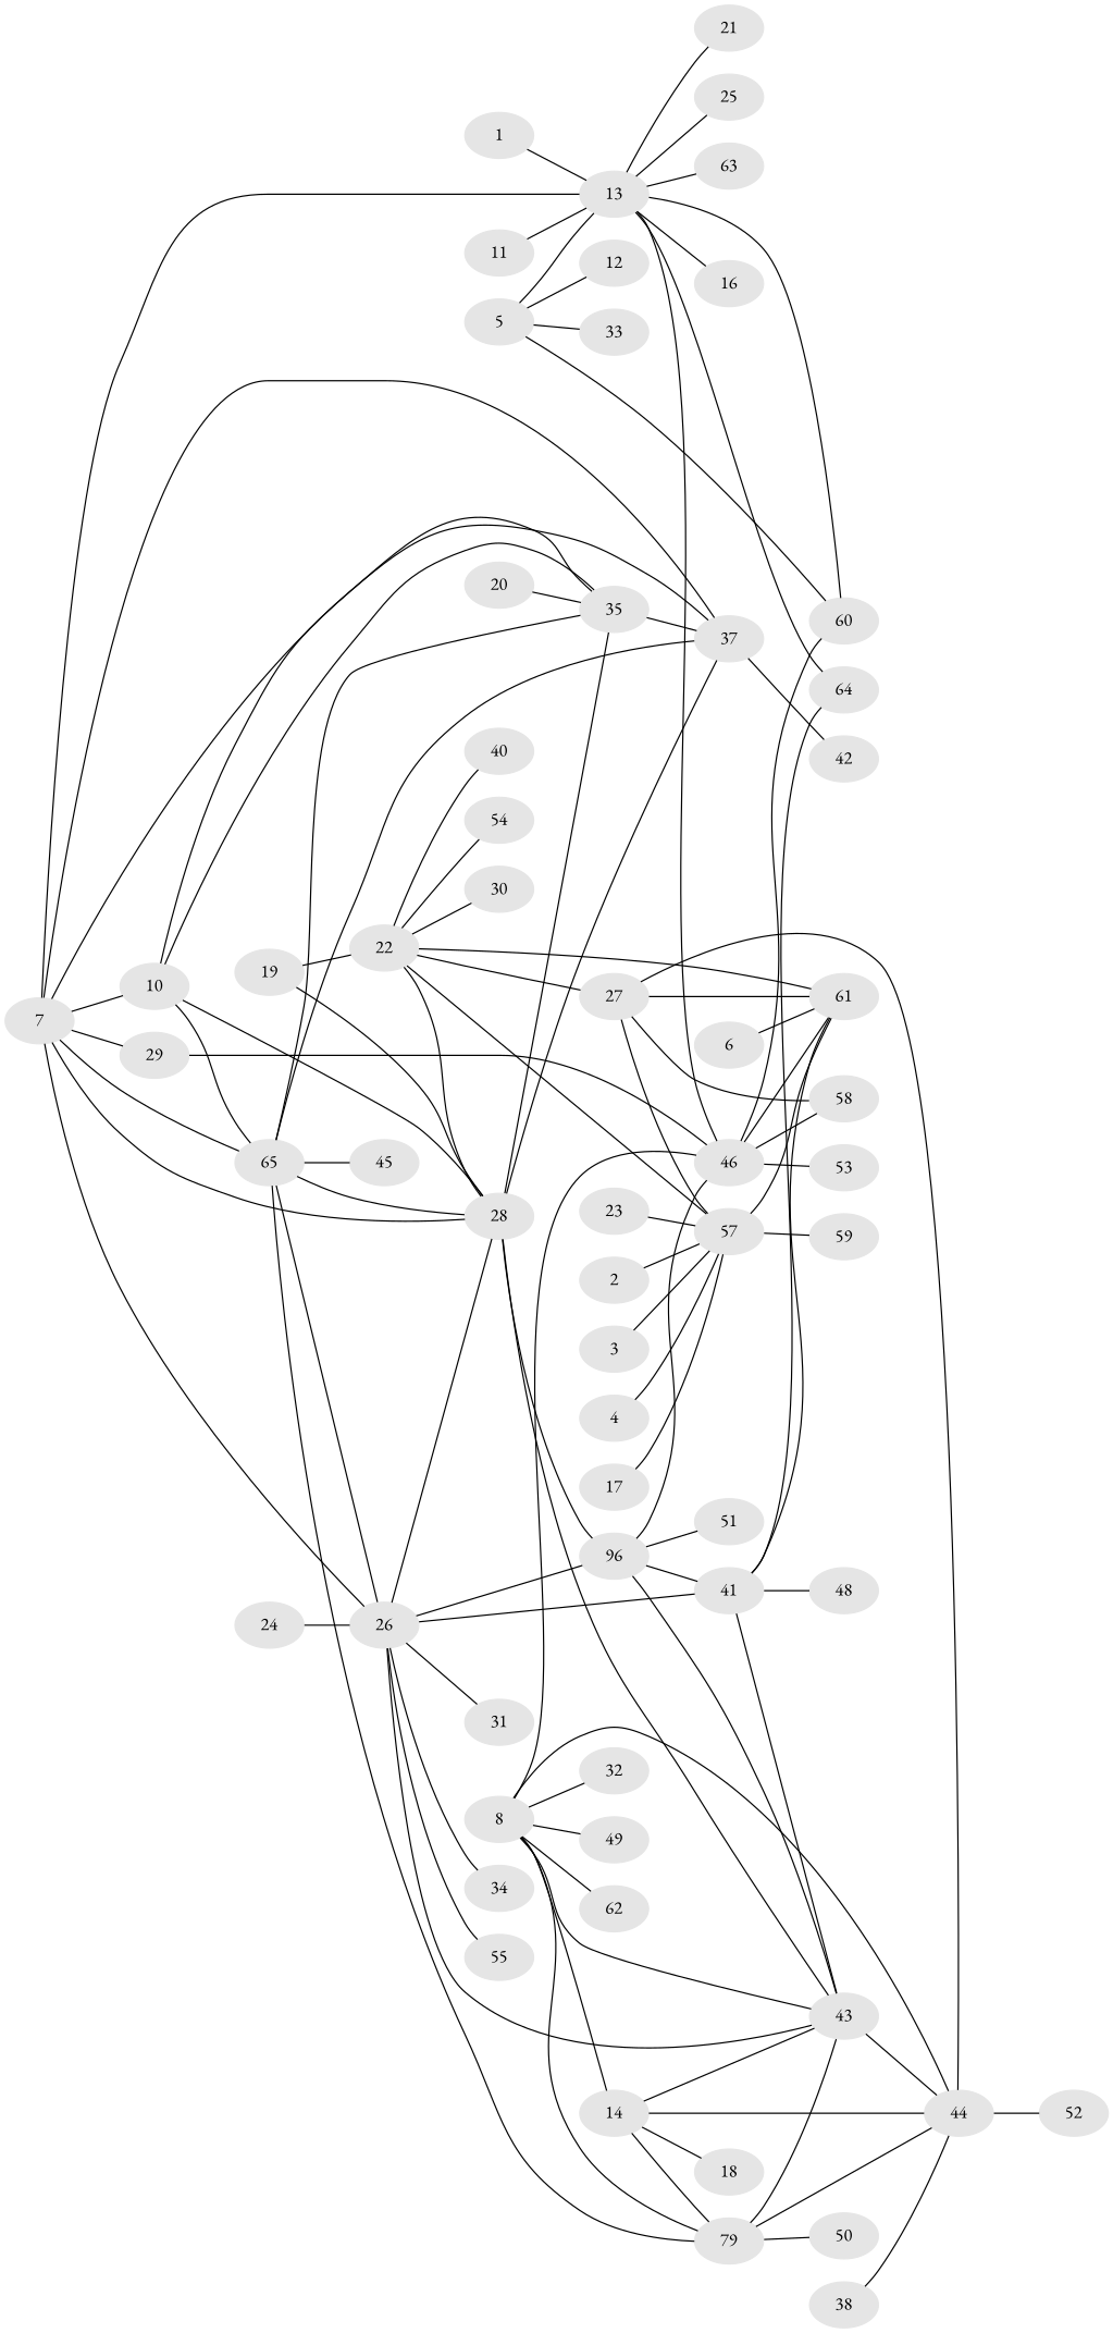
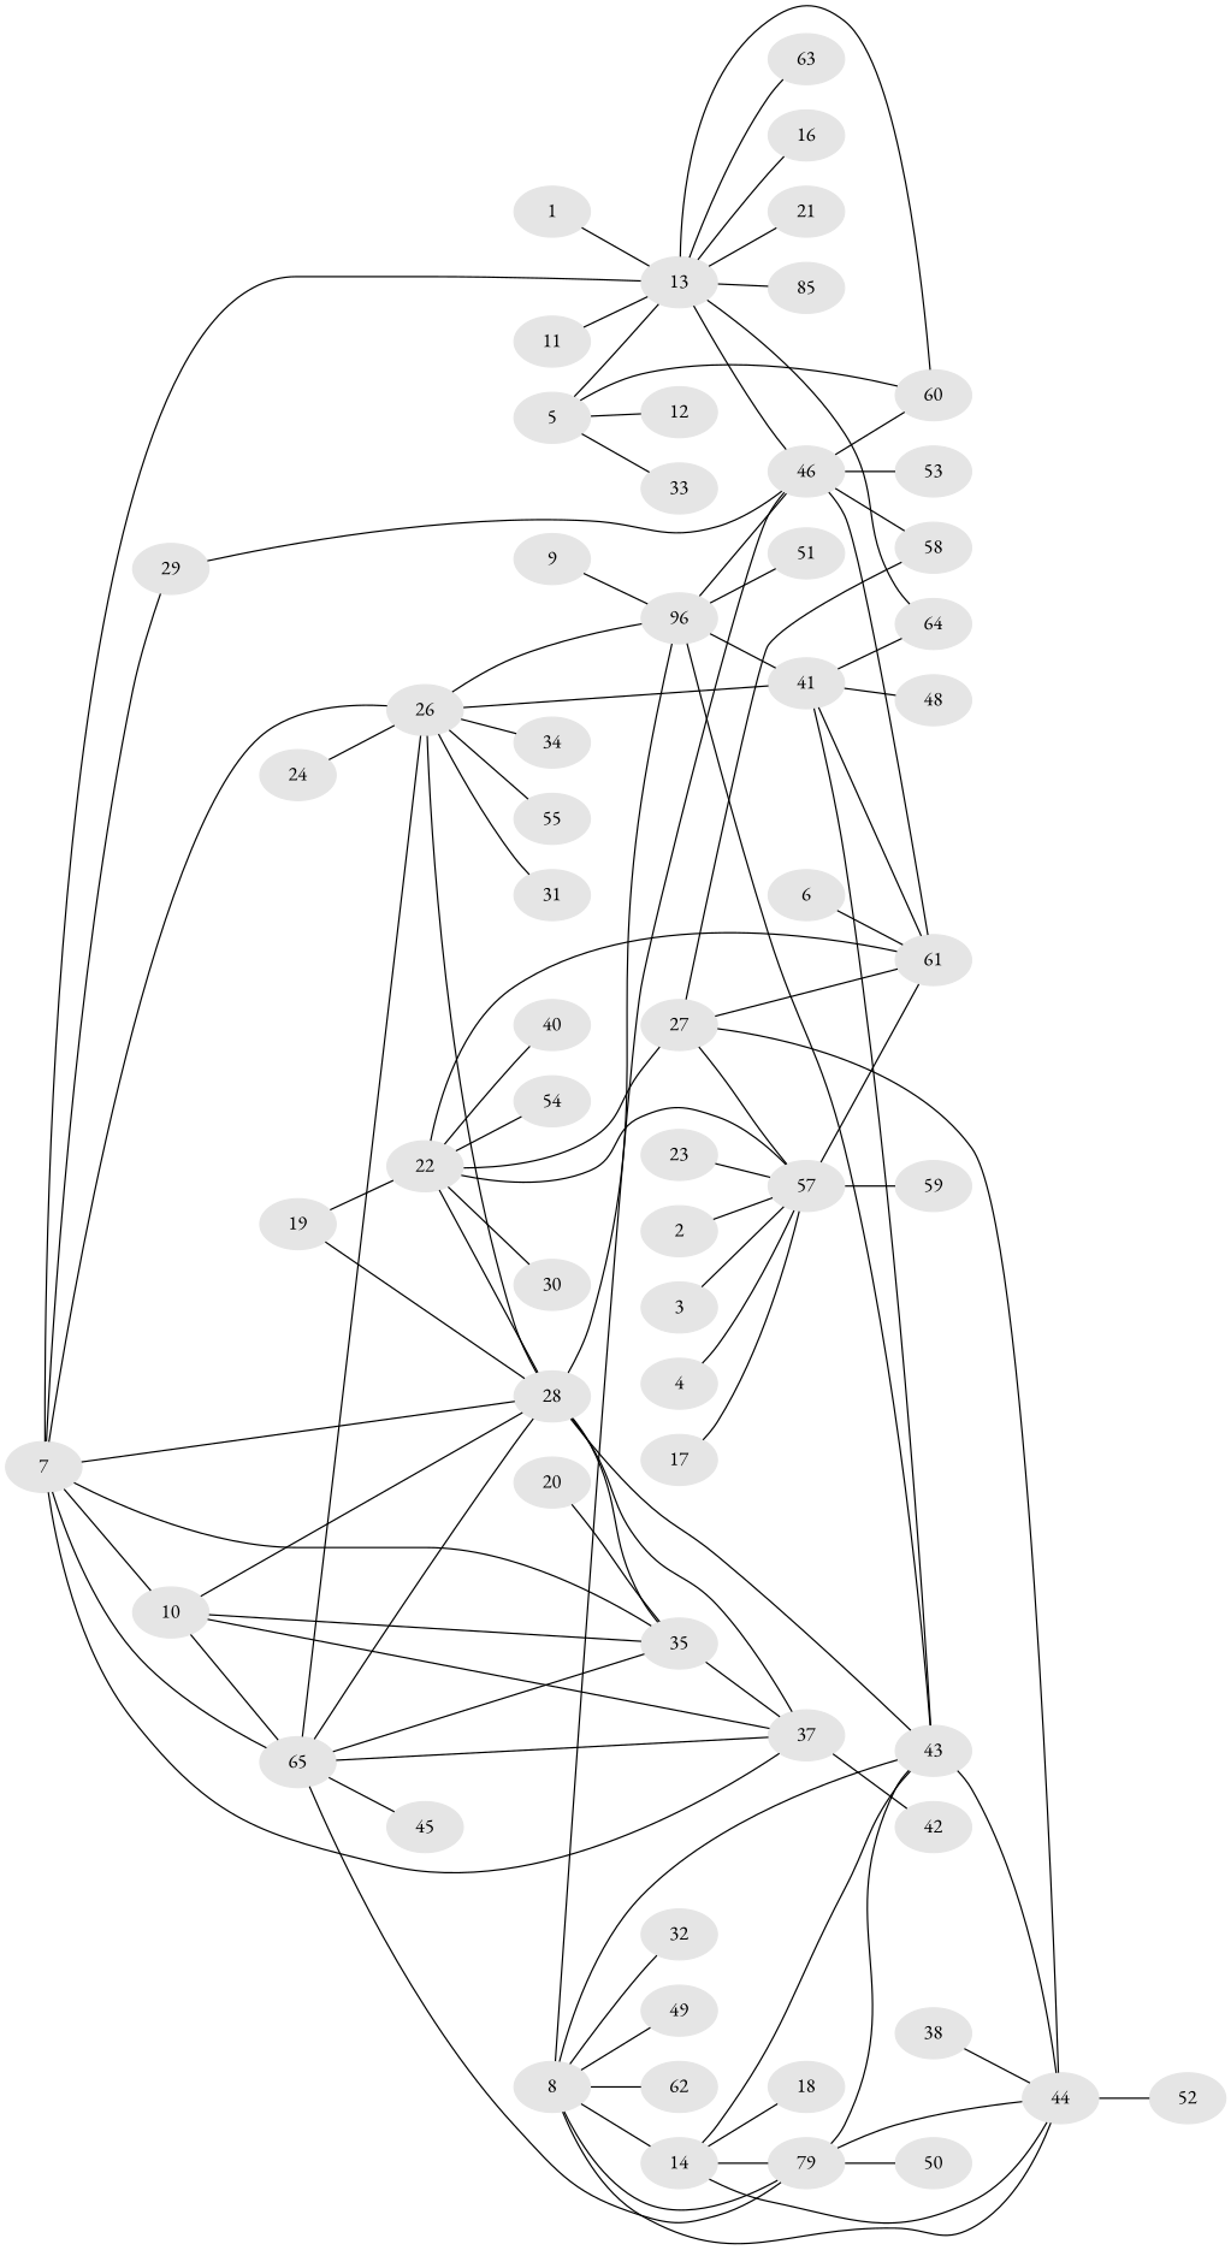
  graph {
    fontname="EB Garamond"
    rankdir=LR
    node [color=gray90 fontname="EB Garamond" style=filled]
    edge [fontname="EB Garamond" weight=1.0]
    1
    13
    46
    60
    16
    21
-   25
+   25 [label=85]
    63
    64
    2
    57
    61
    59
    3
    4
    5
    12
    33
    58
    53
    6
    7
    10
    n24 [label=65]
    26
    28
    29
    35
    37
    n30 [label=79]
    45
    43
    n33 [label=96]
    31
    34
    41
    55
    42
    8
    14
    32
    44
    49
    62
    18
    50
    52
+   9
    51
    11
    17
    19
    22
    27
    30
    40
    54
    20
    23
    24
    48
    38
    1 -- 13
    13 -- 46 [weight=3.0]
    13 -- 60
    13 -- 16
    13 -- 21
    13 -- 25
    13 -- 63
    13 -- 64
    46 -- 60 [weight=3.0]
    46 -- 61
    46 -- 58
    46 -- 53
    2 -- 57
    57 -- 61 [weight=2.0]
    57 -- 59
    3 -- 57
    4 -- 57
    5 -- 13
    5 -- 60
    5 -- 12
    5 -- 33
    6 -- 61
    7 -- 13
    7 -- 10
    7 -- n24
    7 -- 26
    7 -- 28
    7 -- 29
    7 -- 35
    7 -- 37
    10 -- n24
    10 -- 28
    10 -- 35
    10 -- 37
    n24 -- 26
    n24 -- 28
    n24 -- 35
    n24 -- 37
    n24 -- n30
    n24 -- 45
    26 -- 28
-   26 -- 43 [weight=2.0]
    26 -- n33 [weight=4.0]
    26 -- 31
    26 -- 34
    26 -- 41 [weight=2.0]
    26 -- 55
    28 -- 35
    28 -- 37
    28 -- 43
    28 -- n33
    29 -- 46
    35 -- 37
    37 -- 42
    n30 -- 43
    n30 -- 44
    n30 -- 50
    43 -- 44
    n33 -- 46
    n33 -- 43 [weight=2.0]
    n33 -- 41 [weight=2.0]
    n33 -- 51
    41 -- 64
    41 -- 61
    41 -- 43
    41 -- 48
    8 -- 46
    8 -- n30
    8 -- 43
    8 -- 14 [weight=2.0]
    8 -- 32
    8 -- 44
    8 -- 49
    8 -- 62
    14 -- n30 [weight=2.0]
    14 -- 43 [weight=2.0]
    14 -- 44 [weight=2.0]
    14 -- 18
    44 -- 52
+   9 -- n33
    11 -- 13
    17 -- 57
    19 -- 28
    19 -- 22
    22 -- 57 [weight=2.0]
    22 -- 61 [weight=4.0]
    22 -- 28
    22 -- 27 [weight=2.0]
    22 -- 30
    22 -- 40
    22 -- 54
    27 -- 57
    27 -- 61 [weight=2.0]
    27 -- 58
    27 -- 44
    20 -- 35
    23 -- 57
    24 -- 26
    38 -- 44
  }
